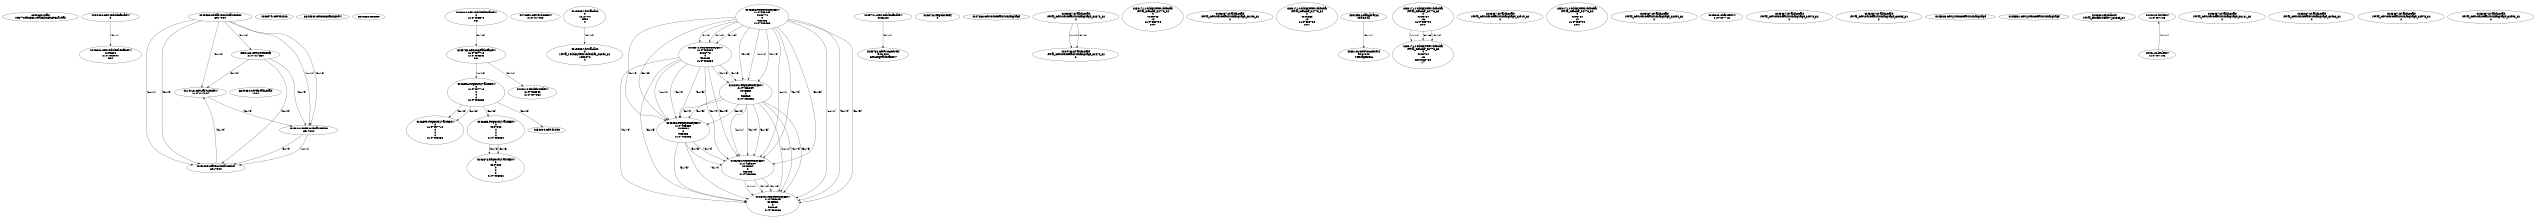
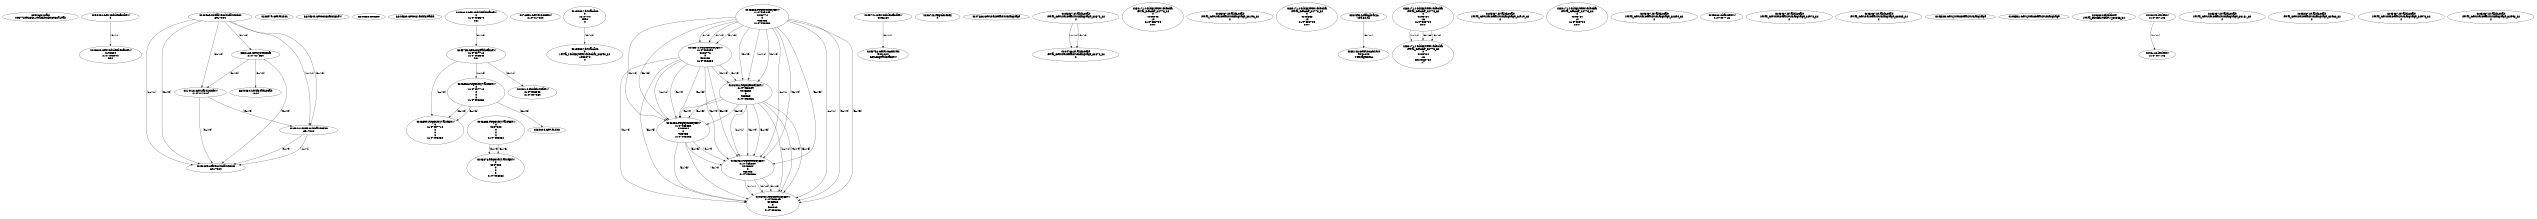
  digraph {
    n1 [label="6850628.main\n003778d9885c149a25b06bc8982a19ab"]
    n2 [label="4254480.GetModuleHandleW\n0"]
    n3 [label="4243306.GetModuleFileNameW\n4194304\n2147408904\n522"]
    n4 [label="6844434.SetThreadLocale\n1024"]
    n5 [label="4243965.InitializeCriticalSection\n6917004"]
    n6 [label="4250188.GetSystemInfo\n2147417660"]
    n7 [label="4214413.GetStartupInfoW\n2147417624"]
    n8 [label="4245418.EnterCriticalSection\n6917004"]
    n9 [label="4245469.LeaveCriticalSection\n6917004"]
    n10 [label="4243979.GetVersion\n"]
    n11 [label="6844540.GetCommandLineW\n"]
    n12 [label="6844560.GetACP\n"]
+   n13 [label="6844580.GetCurrentThreadId\n"]
    n14 [label="4250204.GetVersion\n"]
    n15 [label="4276690.GetVersionExW\n2147417420"]
    n16 [label="4248064.GetModuleFileNameW\n0\n2147408370\n261"]
    n17 [label="4245785.GetLongPathNameW\n2147407710\n2147406542\n261"]
    n18 [label="4246556.RegQueryValueExW\n0\n2147407710\n0\n0\n0\n2147408232"]
    n19 [label="4246599.RegQueryValueExW\n0\n2147407710\n0\n0\n0\n2147408232"]
    n20 [label="4246014.FindFirstFileW\n2147406542\n2147407064"]
    n21 [label="4215383.VirtualAlloc\n0\n1310704\n4096\n4"]
    n22 [label="4215588.VirtualAlloc\n0\nretval_MultiByteToWideChar_33390_32\n1052672\n4"]
    n23 [label="4246338.RegOpenKeyExW\n2147483649\n4246772\n0\n983065\n2147408236"]
    n24 [label="4246372.RegOpenKeyExW\n2147483650\n4246772\n0\n983065\n2147408236"]
    n25 [label="4246402.RegOpenKeyExW\n2147483649\n4246832\n0\n983065\n2147408236"]
    n26 [label="4246432.RegOpenKeyExW\n2147483650\n4246832\n0\n983065\n2147408236"]
    n27 [label="4246462.RegOpenKeyExW\n2147483649\n4246884\n0\n983065\n2147408236"]
    n28 [label="4246492.RegOpenKeyExW\n2147483649\n4246936\n0\n983065\n2147408236"]
    n29 [label="4245741.GetModuleHandleW\n4246160"]
    n30 [label="4245758.GetProcAddress\n9441320\nGetLongPathNameW"]
    n31 [label="4246635.RegQueryValueExW\n0\n4247000\n0\n0\n0\n2147408232"]
    n32 [label="4246676.RegQueryValueExW\n0\n4247000\n0\n0\n0\n2147408232"]
    n33 [label="4246722.RegCloseKey\n0"]
    n34 [label="4247883.GetUserDefaultUILanguage\n"]
    n35 [label="4245487.IsValidLocale\nretval_GetUserDefaultUILanguage_32873_32\n2"]
    n36 [label="4244766.IsValidLocale\nretval_GetUserDefaultUILanguage_32873_32\n2"]
    n37 [label="4250171.MultiByteToWideChar\nretval_GetACP_32773_32\n0\n4243948\n10\n2147403704\n2047"]
    n38 [label="4245487.IsValidLocale\nretval_GetUserDefaultUILanguage_33193_32\n2"]
    n39 [label="4250171.MultiByteToWideChar\nretval_GetACP_32773_32\n0\n4243868\n10\n2147403704\n2047"]
    n40 [label="4254893.LoadLibraryA\nuser32.dll"]
    n41 [label="4255148.GetProcAddress\n9441340\nMessageBoxA"]
    n42 [label="4250171.MultiByteToWideChar\nretval_GetACP_32773_32\n0\n4243764\n16\n2147403704\n2047"]
    n43 [label="4250171.MultiByteToWideChar\nretval_GetACP_32773_32\n0\n4243764\n16\n3224282764\n17"]
    n44 [label="4245487.IsValidLocale\nretval_GetUserDefaultUILanguage_32919_32\n2"]
    n45 [label="4250171.MultiByteToWideChar\nretval_GetACP_32773_32\n0\n4243784\n10\n2147403704\n2047"]
    n46 [label="4245487.IsValidLocale\nretval_GetUserDefaultUILanguage_32890_32\n2"]
    n47 [label="4245683.CharNextW\n2147407716"]
    n48 [label="4245487.IsValidLocale\nretval_GetUserDefaultUILanguage_32978_32\n2"]
    n49 [label="4245487.IsValidLocale\nretval_GetUserDefaultUILanguage_33055_32\n2"]
    n50 [label="4245525.GetSystemDefaultUILanguage\n"]
    n51 [label="4245552.GetSystemDefaultUILanguage\n"]
    n52 [label="4246032.FindClose\nretval_FindFirstFileW_32866_32"]
    n53 [label="4246044.lstrlenW\n2147407108"]
    n54 [label="4246113.lstrlenW\n2147407108"]
    n55 [label="4245487.IsValidLocale\nretval_GetUserDefaultUILanguage_33161_32\n2"]
    n56 [label="4245487.IsValidLocale\nretval_GetUserDefaultUILanguage_32963_32\n2"]
    n57 [label="4245487.IsValidLocale\nretval_GetUserDefaultUILanguage_32975_32\n2"]
    n58 [label="4245487.IsValidLocale\nretval_GetUserDefaultUILanguage_32998_32\n2"]
    n2 -> n3 [label="(0-->1)"]
    n5 -> n6 [label="(0-->0)"]
    n5 -> n7 [label="(0-->0)"]
    n5 -> n8 [label="(1-->1)"]
    n5 -> n8 [label="(0-->0)"]
    n5 -> n9 [label="(1-->1)"]
    n5 -> n9 [label="(0-->0)"]
    n6 -> n7 [label="(0-->0)"]
-   n6 -> n8 [label="(0-->0)"]
+   n6 -> n4 [label="(0-->0)"]
    n6 -> n9 [label="(0-->0)"]
    n7 -> n8 [label="(0-->0)"]
-   n9 -> n7 [label="(0-->0)"]
+   n7 -> n9 [label="(0-->0)"]
    n8 -> n9 [label="(1-->1)"]
    n8 -> n9 [label="(0-->0)"]
    n16 -> n17 [label="(3-->3)"]
    n17 -> n18 [label="(1-->2)"]
+   n17 -> n19 [label="(1-->2)"]
    n17 -> n20 [label="(2-->1)"]
    n18 -> n14 [label="(6-->6)"]
    n18 -> n19 [label="(2-->2)"]
    n18 -> n19 [label="(6-->6)"]
-   n18 -> n31 [label="(6-->6)"]
    n21 -> n22 [label="(4-->4)"]
    n23 -> n24 [label="(2-->2)"]
    n23 -> n24 [label="(4-->4)"]
    n23 -> n24 [label="(5-->5)"]
    n23 -> n25 [label="(1-->1)"]
    n23 -> n25 [label="(4-->4)"]
    n23 -> n25 [label="(5-->5)"]
    n23 -> n26 [label="(4-->4)"]
    n23 -> n26 [label="(5-->5)"]
    n23 -> n27 [label="(1-->1)"]
    n23 -> n27 [label="(4-->4)"]
    n23 -> n27 [label="(5-->5)"]
    n23 -> n28 [label="(1-->1)"]
    n23 -> n28 [label="(4-->4)"]
    n23 -> n28 [label="(5-->5)"]
    n24 -> n25 [label="(4-->4)"]
    n24 -> n25 [label="(5-->5)"]
    n24 -> n26 [label="(1-->1)"]
    n24 -> n26 [label="(4-->4)"]
    n24 -> n26 [label="(5-->5)"]
    n24 -> n27 [label="(4-->4)"]
    n24 -> n27 [label="(5-->5)"]
    n24 -> n28 [label="(4-->4)"]
    n24 -> n28 [label="(5-->5)"]
    n25 -> n26 [label="(2-->2)"]
    n25 -> n26 [label="(4-->4)"]
    n25 -> n26 [label="(5-->5)"]
    n25 -> n27 [label="(1-->1)"]
    n25 -> n27 [label="(4-->4)"]
    n25 -> n27 [label="(5-->5)"]
    n25 -> n28 [label="(1-->1)"]
    n25 -> n28 [label="(4-->4)"]
    n25 -> n28 [label="(5-->5)"]
    n26 -> n27 [label="(4-->4)"]
    n26 -> n27 [label="(5-->5)"]
    n26 -> n28 [label="(4-->4)"]
    n26 -> n28 [label="(5-->5)"]
    n27 -> n28 [label="(1-->1)"]
    n27 -> n28 [label="(4-->4)"]
    n27 -> n28 [label="(5-->5)"]
    n29 -> n30 [label="(0-->1)"]
    n31 -> n32 [label="(2-->2)"]
    n31 -> n32 [label="(6-->6)"]
    n35 -> n36 [label="(1-->1)"]
    n35 -> n36 [label="(2-->2)"]
    n40 -> n41 [label="(0-->1)"]
    n42 -> n43 [label="(1-->1)"]
    n42 -> n43 [label="(3-->3)"]
    n42 -> n43 [label="(4-->4)"]
-   n54 -> n53 [label="(1-->1)"]
+   n53 -> n54 [label="(1-->1)"]
  }
